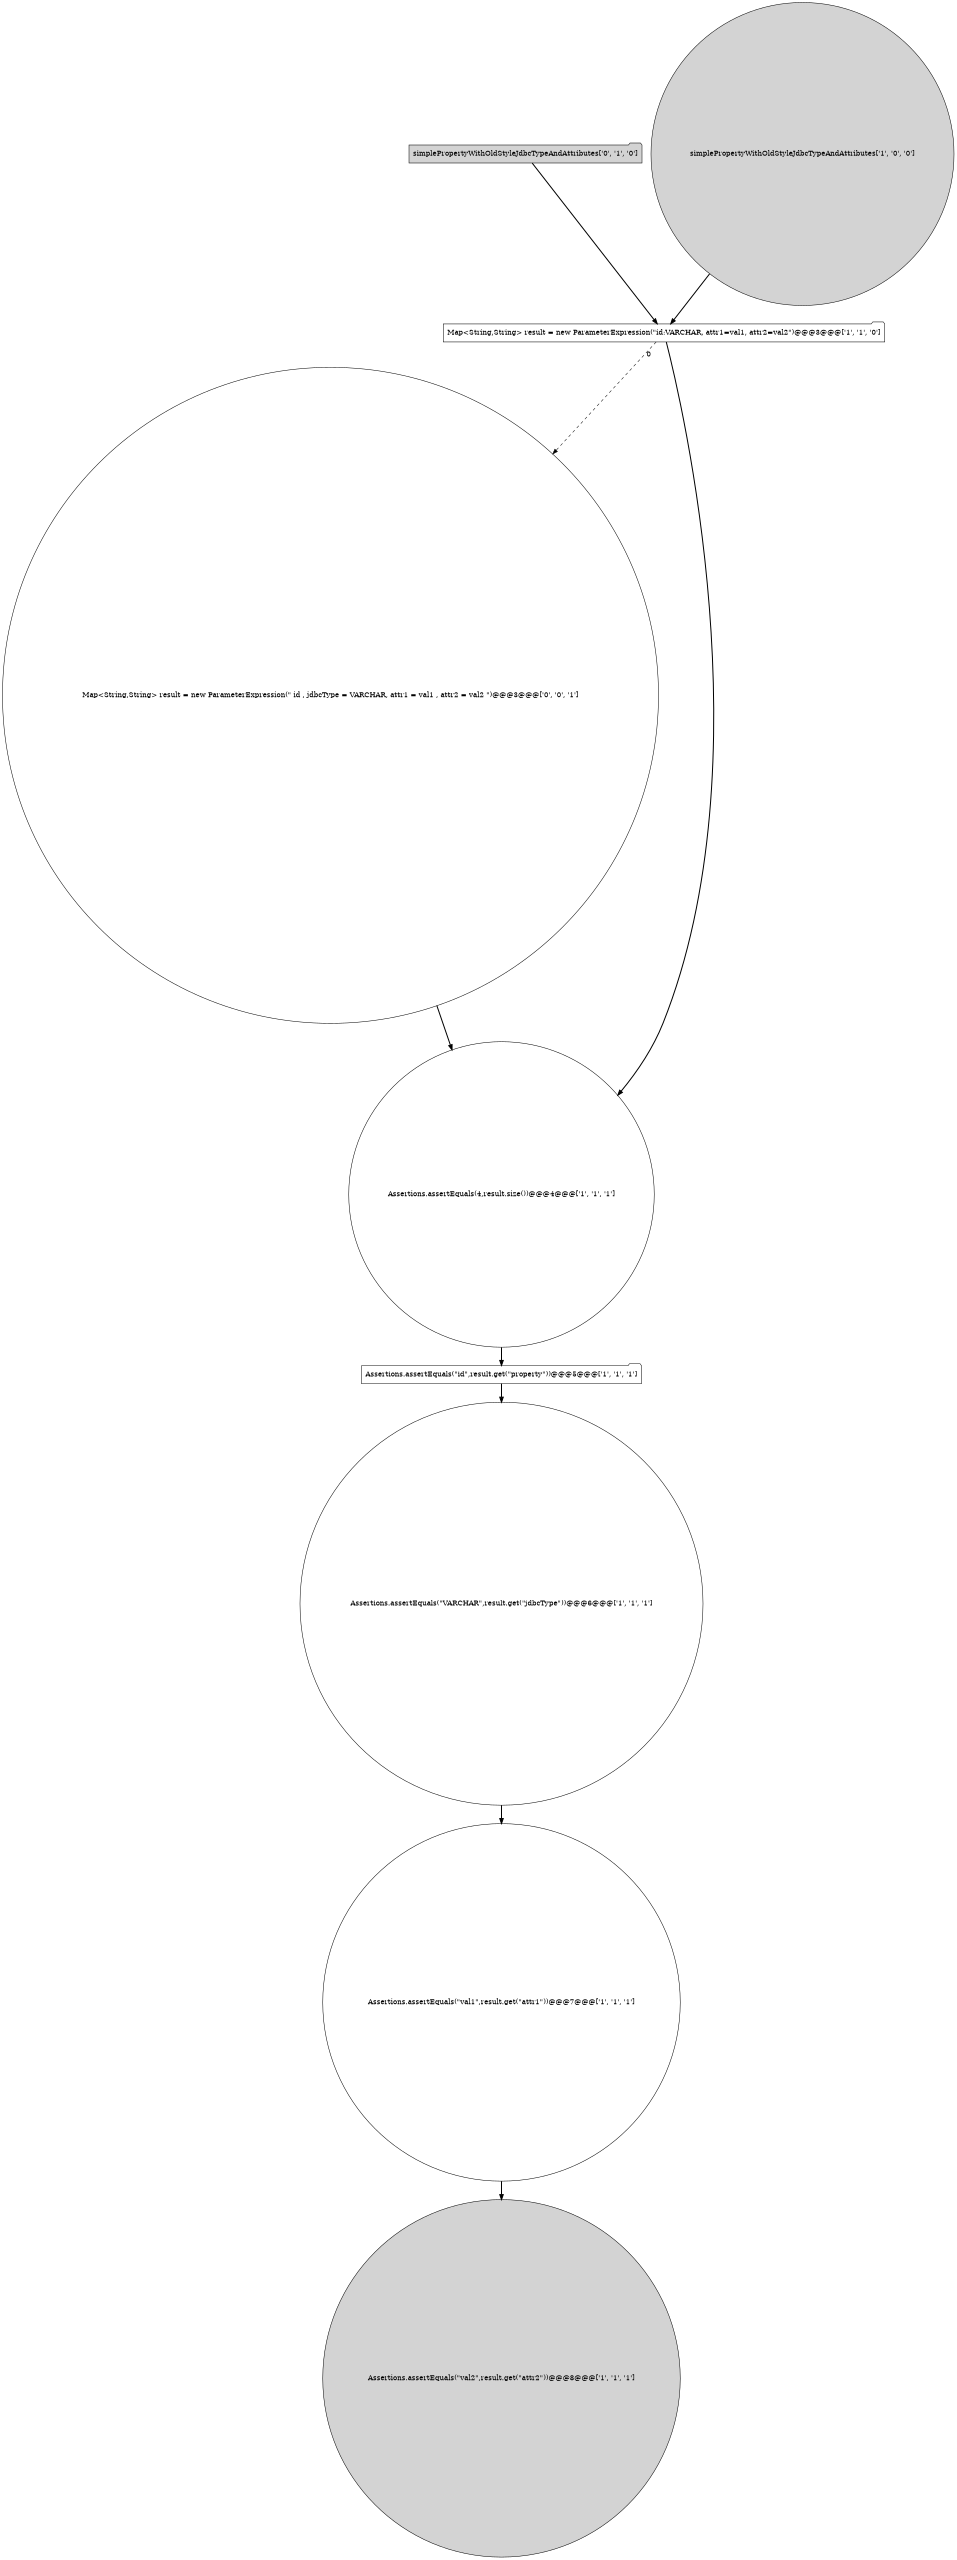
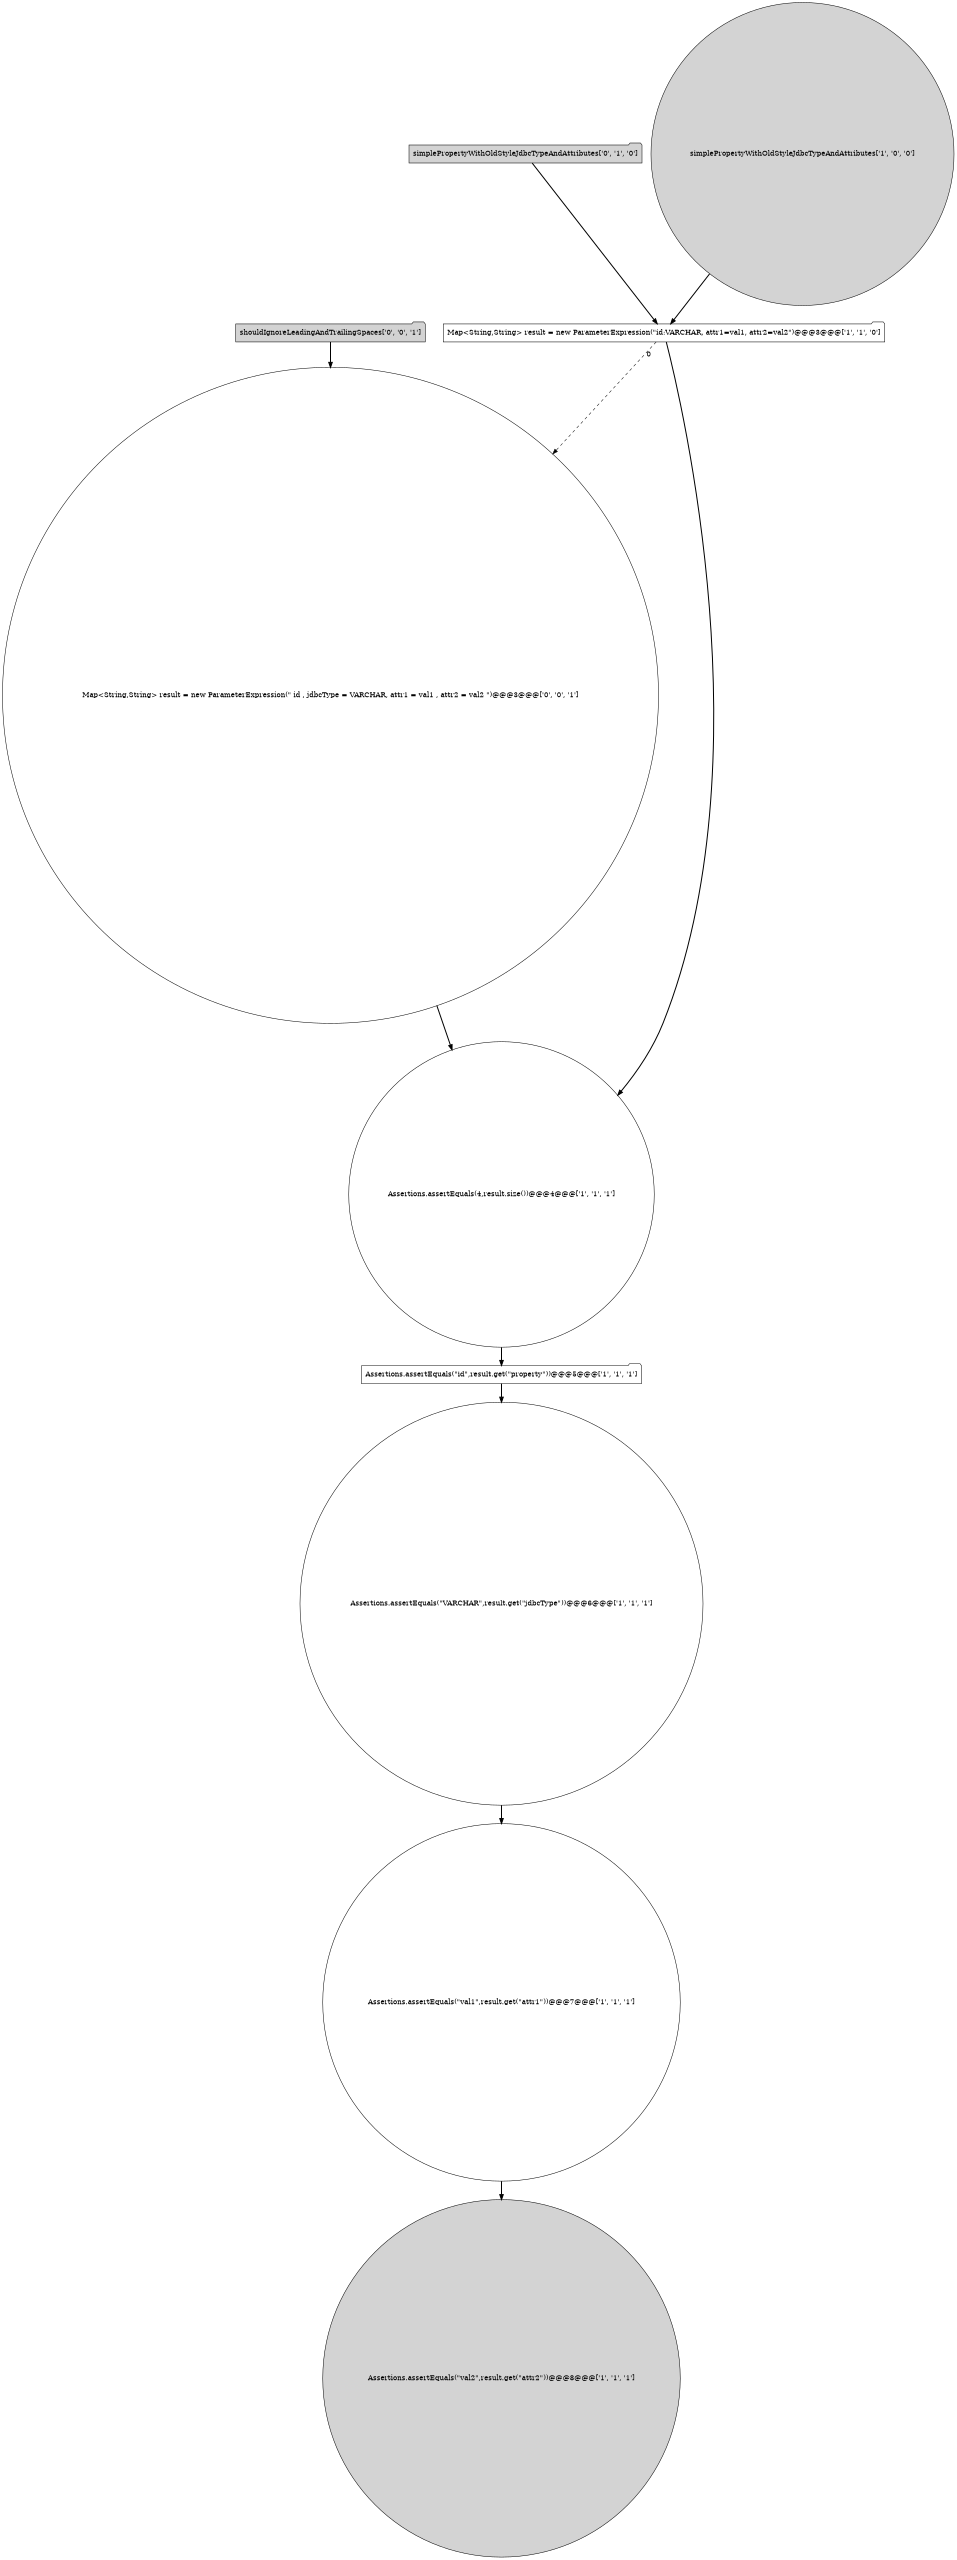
  digraph {
    node [fillcolor=white shape=circle style=filled]
    edge [style=bold]
    n1 [label="Assertions.assertEquals(\"val1\",result.get(\"attr1\"))@@@7@@@['1', '1', '1']"]
    n2 [fillcolor=lightgray label="Assertions.assertEquals(\"val2\",result.get(\"attr2\"))@@@8@@@['1', '1', '1']"]
    n3 [label="Assertions.assertEquals(\"id\",result.get(\"property\"))@@@5@@@['1', '1', '1']" shape=folder]
    n4 [label="Assertions.assertEquals(\"VARCHAR\",result.get(\"jdbcType\"))@@@6@@@['1', '1', '1']"]
    n5 [fillcolor=lightgray label="simplePropertyWithOldStyleJdbcTypeAndAttributes['0', '1', '0']" shape=folder]
    n6 [label="Map<String,String> result = new ParameterExpression(\"id:VARCHAR, attr1=val1, attr2=val2\")@@@3@@@['1', '1', '0']" shape=folder]
    n7 [label="Map<String,String> result = new ParameterExpression(\" id , jdbcType = VARCHAR, attr1 = val1 , attr2 = val2 \")@@@3@@@['0', '0', '1']"]
    n8 [label="Assertions.assertEquals(4,result.size())@@@4@@@['1', '1', '1']"]
    n9 [fillcolor=lightgray label="simplePropertyWithOldStyleJdbcTypeAndAttributes['1', '0', '0']"]
+   n10 [fillcolor=lightgray label="shouldIgnoreLeadingAndTrailingSpaces['0', '0', '1']" shape=folder]
    n1 -> n2
    n3 -> n4
    n4 -> n1
    n5 -> n6
    n6 -> n7 [label=0 style=dashed]
    n6 -> n8
    n7 -> n8
    n8 -> n3
    n9 -> n6
+   n10 -> n7
  }
